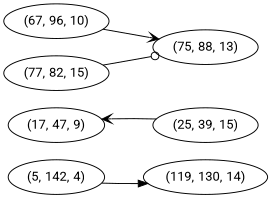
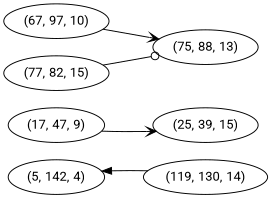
  digraph {
    fontname=Roboto
    rankdir=LR
    node [fontname=Roboto]
    edge [arrowhead=vee fontname=Roboto]
    "(5, 142, 4)"
    "(119, 130, 14)"
    "(17, 47, 9)"
    "(25, 39, 15)"
-   "(67, 96, 10)"
+   "(67, 96, 10)" [label="(67, 97, 10)"]
    "(75, 88, 13)"
    "(77, 82, 15)"
-   "(5, 142, 4)" -> "(119, 130, 14)" [arrowhead=normal]
-   "(25, 39, 15)" -> "(17, 47, 9)"
+   "(119, 130, 14)" -> "(5, 142, 4)" [arrowhead=normal]
+   "(17, 47, 9)" -> "(25, 39, 15)"
    "(67, 96, 10)" -> "(75, 88, 13)"
    "(77, 82, 15)" -> "(75, 88, 13)" [arrowhead=odot]
  }
